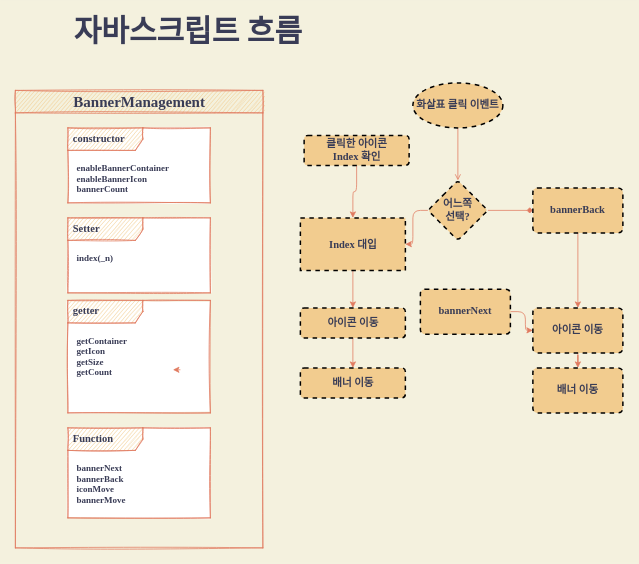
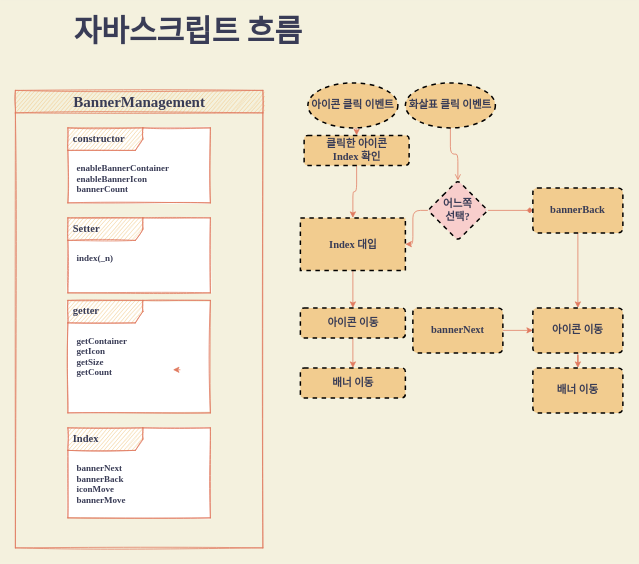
  <mxCell id="0" />
  <mxCell id="1" parent="0" />
  <mxCell id="2" value="BannerManagement" style="swimlane;fontStyle=1;align=center;horizontal=1;startSize=30;collapsible=0;html=1;sketch=1;fillColor=#F2CC8F;strokeColor=#E07A5F;fontColor=#393C56;fontFamily=Comic Sans MS;fontSize=20;" vertex="1" parent="1"><mxGeometry x="20" y="120" width="330" height="610" as="geometry" /></mxCell>
  <mxCell id="3" value="&lt;span style=&quot;font-size: 14px&quot;&gt;constructor&lt;/span&gt;" style="shape=umlFrame;tabPosition=left;html=1;boundedLbl=1;labelInHeader=1;width=100;height=30;swimlaneFillColor=#ffffff;align=left;spacingLeft=5;sketch=1;fillColor=#F2CC8F;strokeColor=#E07A5F;fontColor=#393C56;fontStyle=1;fontFamily=Times New Roman;" vertex="1" parent="2"><mxGeometry width="190" height="100" relative="1" as="geometry"><mxPoint x="70" y="50" as="offset" /></mxGeometry></mxCell>
  <mxCell id="4" value="enableBannerContainer&#10;enableBannerIcon&#10;bannerCount" style="text;align=left;sketch=1;fontColor=#393C56;fontStyle=1;fontFamily=Lucida Console;" vertex="1" parent="3"><mxGeometry width="140" height="20" relative="1" as="geometry"><mxPoint x="10" y="40" as="offset" /></mxGeometry></mxCell>
  <mxCell id="5" value="&lt;span style=&quot;font-size: 14px&quot;&gt;getter&lt;/span&gt;" style="shape=umlFrame;tabPosition=left;html=1;boundedLbl=1;labelInHeader=1;width=100;height=30;swimlaneFillColor=#ffffff;align=left;spacingLeft=5;sketch=1;fillColor=#F2CC8F;strokeColor=#E07A5F;fontColor=#393C56;fontStyle=1;fontFamily=Times New Roman;" vertex="1" parent="2"><mxGeometry x="70" y="280" width="190" height="150" as="geometry" /></mxCell>
  <mxCell id="6" value="getContainer&#10;getIcon&#10;getSize&#10;getCount" style="text;align=left;sketch=1;fontColor=#393C56;fontStyle=1;fontFamily=Lucida Console;" vertex="1" parent="5"><mxGeometry width="140" height="70" relative="1" as="geometry"><mxPoint x="10" y="40" as="offset" /></mxGeometry></mxCell>
  <mxCell id="7" style="edgeStyle=orthogonalEdgeStyle;curved=0;rounded=1;sketch=0;orthogonalLoop=1;jettySize=auto;html=1;exitX=1;exitY=0.75;exitDx=0;exitDy=0;entryX=0.929;entryY=0.749;entryDx=0;entryDy=0;entryPerimeter=0;fontFamily=Noto Sans KR;fontSource=https%3A%2F%2Ffonts.googleapis.com%2Fcss%3Ffamily%3DNoto%2BSans%2BKR;fontSize=14;fontColor=#393C56;strokeColor=#E07A5F;fillColor=#F2CC8F;" edge="1" parent="5" source="6" target="6"><mxGeometry relative="1" as="geometry" /></mxCell>
- <mxCell id="8" value="&lt;span style=&quot;font-size: 14px&quot;&gt;Function&lt;/span&gt;" style="shape=umlFrame;tabPosition=left;html=1;boundedLbl=1;labelInHeader=1;width=100;height=30;swimlaneFillColor=#ffffff;align=left;spacingLeft=5;sketch=1;fillColor=#F2CC8F;strokeColor=#E07A5F;fontColor=#393C56;fontStyle=1;fontFamily=Times New Roman;" vertex="1" parent="2"><mxGeometry x="70" y="450" width="190" height="120" as="geometry" /></mxCell>
+ <mxCell id="8" value="&lt;span style=&quot;font-size: 14px&quot;&gt;Index&lt;/span&gt;" style="shape=umlFrame;tabPosition=left;html=1;boundedLbl=1;labelInHeader=1;width=100;height=30;swimlaneFillColor=#ffffff;align=left;spacingLeft=5;sketch=1;fillColor=#F2CC8F;strokeColor=#E07A5F;fontColor=#393C56;fontStyle=1;fontFamily=Times New Roman;" vertex="1" parent="2"><mxGeometry x="70" y="450" width="190" height="120" as="geometry" /></mxCell>
  <mxCell id="9" value="bannerNext&#10;bannerBack&#10;iconMove&#10;bannerMove" style="text;align=left;sketch=1;fontColor=#393C56;fontStyle=1;fontFamily=Lucida Console;" vertex="1" parent="8"><mxGeometry width="140" height="70" relative="1" as="geometry"><mxPoint x="10" y="40" as="offset" /></mxGeometry></mxCell>
  <mxCell id="10" value="&lt;span style=&quot;font-size: 14px&quot;&gt;Setter&lt;/span&gt;" style="shape=umlFrame;tabPosition=left;html=1;boundedLbl=1;labelInHeader=1;width=100;height=30;swimlaneFillColor=#ffffff;align=left;spacingLeft=5;sketch=1;fillColor=#F2CC8F;strokeColor=#E07A5F;fontColor=#393C56;fontStyle=1;fontFamily=Times New Roman;" vertex="1" parent="2"><mxGeometry x="70" y="170" width="190" height="100" as="geometry" /></mxCell>
  <mxCell id="11" value="index(_n)" style="text;align=left;sketch=1;fontColor=#393C56;fontStyle=1;fontFamily=Lucida Console;" vertex="1" parent="10"><mxGeometry width="140" height="20" relative="1" as="geometry"><mxPoint x="10" y="40" as="offset" /></mxGeometry></mxCell>
  <mxCell id="12" value="" style="edgeStyle=orthogonalEdgeStyle;curved=0;rounded=1;sketch=0;orthogonalLoop=1;jettySize=auto;html=1;fontFamily=Tahoma;fontSize=14;fontColor=#393C56;strokeColor=#E07A5F;fillColor=#F2CC8F;" edge="1" parent="1" source="13" target="17"><mxGeometry relative="1" as="geometry" /></mxCell>
  <mxCell id="13" value="클릭한 아이콘&lt;br&gt;Index 확인" style="html=1;align=center;verticalAlign=middle;rounded=1;absoluteArcSize=1;arcSize=10;dashed=1;sketch=0;fontFamily=Noto Sans KR;fontSize=14;fontColor=#393C56;strokeWidth=2;fillColor=#F2CC8F;fontStyle=1;fontSource=https%3A%2F%2Ffonts.googleapis.com%2Fcss%3Ffamily%3DNoto%2BSans%2BKR;" vertex="1" parent="1"><mxGeometry x="405" y="180" width="140" height="40" as="geometry" /></mxCell>
+ <mxCell id="14" style="edgeStyle=orthogonalEdgeStyle;curved=0;rounded=1;sketch=0;orthogonalLoop=1;jettySize=auto;html=1;exitX=0.5;exitY=1;exitDx=0;exitDy=0;entryX=0.5;entryY=0;entryDx=0;entryDy=0;fontFamily=Tahoma;fontSize=14;fontColor=#393C56;strokeColor=#E07A5F;fillColor=#F2CC8F;" edge="1" parent="1" source="15" target="13"><mxGeometry relative="1" as="geometry" /></mxCell>
+ <mxCell id="15" value="아이콘 클릭 이벤트" style="ellipse;whiteSpace=wrap;html=1;rounded=1;dashed=1;fontFamily=Noto Sans KR;fontSource=https%3A%2F%2Ffonts.googleapis.com%2Fcss%3Ffamily%3DNoto%2BSans%2BKR;fontSize=14;fontColor=#393C56;fontStyle=1;strokeWidth=2;fillColor=#F2CC8F;arcSize=10;sketch=0;" vertex="1" parent="1"><mxGeometry x="410" y="110" width="120" height="60" as="geometry" /></mxCell>
  <mxCell id="16" value="" style="edgeStyle=orthogonalEdgeStyle;curved=0;rounded=1;sketch=0;orthogonalLoop=1;jettySize=auto;html=1;fontFamily=Tahoma;fontSize=14;fontColor=#393C56;strokeColor=#E07A5F;fillColor=#F2CC8F;" edge="1" parent="1" source="17" target="19"><mxGeometry relative="1" as="geometry" /></mxCell>
  <mxCell id="17" value="Index 대입" style="html=1;align=center;verticalAlign=middle;absoluteArcSize=1;arcSize=10;dashed=1;sketch=0;fontFamily=Noto Sans KR;fontSize=14;fontColor=#393C56;strokeWidth=2;fillColor=#F2CC8F;fontStyle=1;fontSource=https%3A%2F%2Ffonts.googleapis.com%2Fcss%3Ffamily%3DNoto%2BSans%2BKR;spacingTop=2;rounded=0;" vertex="1" parent="1"><mxGeometry x="400" y="290" width="140" height="70" as="geometry" /></mxCell>
  <mxCell id="18" value="" style="edgeStyle=orthogonalEdgeStyle;curved=0;rounded=1;sketch=0;orthogonalLoop=1;jettySize=auto;html=1;fontFamily=Noto Sans KR;fontSource=https%3A%2F%2Ffonts.googleapis.com%2Fcss%3Ffamily%3DNoto%2BSans%2BKR;fontSize=14;fontColor=#393C56;strokeColor=#E07A5F;fillColor=#F2CC8F;" edge="1" parent="1" source="19" target="20"><mxGeometry relative="1" as="geometry" /></mxCell>
  <mxCell id="19" value="아이콘 이동" style="html=1;align=center;verticalAlign=middle;rounded=1;absoluteArcSize=1;arcSize=10;dashed=1;sketch=0;fontFamily=Noto Sans KR;fontSize=14;fontColor=#393C56;strokeWidth=2;fillColor=#F2CC8F;fontStyle=1;fontSource=https%3A%2F%2Ffonts.googleapis.com%2Fcss%3Ffamily%3DNoto%2BSans%2BKR;spacingTop=2;" vertex="1" parent="1"><mxGeometry x="400" y="410" width="140" height="40" as="geometry" /></mxCell>
  <mxCell id="20" value="배너 이동" style="html=1;align=center;verticalAlign=middle;rounded=1;absoluteArcSize=1;arcSize=10;dashed=1;sketch=0;fontFamily=Noto Sans KR;fontSize=14;fontColor=#393C56;strokeWidth=2;fillColor=#F2CC8F;fontStyle=1;fontSource=https%3A%2F%2Ffonts.googleapis.com%2Fcss%3Ffamily%3DNoto%2BSans%2BKR;spacingTop=2;" vertex="1" parent="1"><mxGeometry x="400" y="490" width="140" height="40" as="geometry" /></mxCell>
  <mxCell id="21" value="" style="edgeStyle=orthogonalEdgeStyle;curved=0;rounded=1;sketch=0;orthogonalLoop=1;jettySize=auto;html=1;fontFamily=Noto Sans KR;fontSource=https%3A%2F%2Ffonts.googleapis.com%2Fcss%3Ffamily%3DNoto%2BSans%2BKR;fontSize=14;fontColor=#393C56;strokeColor=#E07A5F;fillColor=#F2CC8F;endArrow=open;" edge="1" parent="1" source="22" target="25"><mxGeometry relative="1" as="geometry" /></mxCell>
- <mxCell id="22" value="화살표 클릭 이벤트" style="ellipse;whiteSpace=wrap;html=1;rounded=1;dashed=1;fontFamily=Noto Sans KR;fontSource=https%3A%2F%2Ffonts.googleapis.com%2Fcss%3Ffamily%3DNoto%2BSans%2BKR;fontSize=14;fontColor=#393C56;fontStyle=1;strokeWidth=2;fillColor=#F2CC8F;arcSize=10;sketch=0;" vertex="1" parent="1"><mxGeometry x="550" y="110" width="120" height="60" as="geometry" /></mxCell>
+ <mxCell id="22" value="화살표 클릭 이벤트" style="ellipse;whiteSpace=wrap;html=1;rounded=1;dashed=1;fontFamily=Noto Sans KR;fontSource=https%3A%2F%2Ffonts.googleapis.com%2Fcss%3Ffamily%3DNoto%2BSans%2BKR;fontSize=14;fontColor=#393C56;fontStyle=1;strokeWidth=2;fillColor=#F2CC8F;arcSize=10;sketch=0;" vertex="1" parent="1"><mxGeometry x="540" y="110" width="120" height="60" as="geometry" /></mxCell>
  <mxCell id="23" value="" style="edgeStyle=orthogonalEdgeStyle;curved=0;rounded=1;sketch=0;orthogonalLoop=1;jettySize=auto;html=1;fontFamily=Noto Sans KR;fontSource=https%3A%2F%2Ffonts.googleapis.com%2Fcss%3Ffamily%3DNoto%2BSans%2BKR;fontSize=14;fontColor=#393C56;strokeColor=#E07A5F;fillColor=#F2CC8F;endArrow=diamond;" edge="1" parent="1" source="25" target="27"><mxGeometry relative="1" as="geometry" /></mxCell>
  <mxCell id="24" value="" style="edgeStyle=orthogonalEdgeStyle;curved=0;rounded=1;sketch=0;orthogonalLoop=1;jettySize=auto;html=1;fontFamily=Noto Sans KR;fontSource=https%3A%2F%2Ffonts.googleapis.com%2Fcss%3Ffamily%3DNoto%2BSans%2BKR;fontSize=14;fontColor=#393C56;strokeColor=#E07A5F;fillColor=#F2CC8F;" edge="1" parent="1" source="25" target="17"><mxGeometry relative="1" as="geometry" /></mxCell>
- <mxCell id="25" value="어느쪽&lt;br&gt;선택?" style="rhombus;whiteSpace=wrap;html=1;rounded=1;dashed=1;fontFamily=Noto Sans KR;fontSource=https%3A%2F%2Ffonts.googleapis.com%2Fcss%3Ffamily%3DNoto%2BSans%2BKR;fontSize=14;fontColor=#393C56;fontStyle=1;strokeWidth=2;fillColor=#F2CC8F;arcSize=10;sketch=0;" vertex="1" parent="1"><mxGeometry x="570" y="240" width="80" height="80" as="geometry" /></mxCell>
+ <mxCell id="25" value="어느쪽&lt;br&gt;선택?" style="rhombus;whiteSpace=wrap;html=1;rounded=1;dashed=1;fontFamily=Noto Sans KR;fontSource=https%3A%2F%2Ffonts.googleapis.com%2Fcss%3Ffamily%3DNoto%2BSans%2BKR;fontSize=14;fontColor=#393C56;fontStyle=1;strokeWidth=2;fillColor=#f8cecc;arcSize=10;sketch=0;" vertex="1" parent="1"><mxGeometry x="570" y="240" width="80" height="80" as="geometry" /></mxCell>
  <mxCell id="26" style="edgeStyle=orthogonalEdgeStyle;curved=0;rounded=1;sketch=0;orthogonalLoop=1;jettySize=auto;html=1;exitX=0.5;exitY=1;exitDx=0;exitDy=0;fontFamily=Noto Sans KR;fontSource=https%3A%2F%2Ffonts.googleapis.com%2Fcss%3Ffamily%3DNoto%2BSans%2BKR;fontSize=14;fontColor=#393C56;strokeColor=#E07A5F;fillColor=#F2CC8F;entryX=0.5;entryY=0;entryDx=0;entryDy=0;" edge="1" parent="1" source="27" target="31"><mxGeometry relative="1" as="geometry"><mxPoint x="770.471" y="350" as="targetPoint" /></mxGeometry></mxCell>
  <mxCell id="27" value="bannerBack" style="whiteSpace=wrap;html=1;rounded=1;dashed=1;fontFamily=Noto Sans KR;fontSource=https%3A%2F%2Ffonts.googleapis.com%2Fcss%3Ffamily%3DNoto%2BSans%2BKR;fontSize=14;fontColor=#393C56;fontStyle=1;strokeWidth=2;fillColor=#F2CC8F;arcSize=10;sketch=0;" vertex="1" parent="1"><mxGeometry x="710" y="250" width="120" height="60" as="geometry" /></mxCell>
  <mxCell id="28" value="" style="edgeStyle=orthogonalEdgeStyle;curved=0;rounded=1;sketch=0;orthogonalLoop=1;jettySize=auto;html=1;fontFamily=Noto Sans KR;fontSource=https%3A%2F%2Ffonts.googleapis.com%2Fcss%3Ffamily%3DNoto%2BSans%2BKR;fontSize=14;fontColor=#393C56;strokeColor=#E07A5F;fillColor=#F2CC8F;" edge="1" parent="1" source="29" target="31"><mxGeometry relative="1" as="geometry" /></mxCell>
- <mxCell id="29" value="bannerNext" style="whiteSpace=wrap;html=1;rounded=1;dashed=1;fontFamily=Noto Sans KR;fontSource=https%3A%2F%2Ffonts.googleapis.com%2Fcss%3Ffamily%3DNoto%2BSans%2BKR;fontSize=14;fontColor=#393C56;fontStyle=1;strokeWidth=2;fillColor=#F2CC8F;arcSize=10;sketch=0;" vertex="1" parent="1"><mxGeometry x="560" y="385" width="120" height="60" as="geometry" /></mxCell>
+ <mxCell id="29" value="bannerNext" style="whiteSpace=wrap;html=1;rounded=1;dashed=1;fontFamily=Noto Sans KR;fontSource=https%3A%2F%2Ffonts.googleapis.com%2Fcss%3Ffamily%3DNoto%2BSans%2BKR;fontSize=14;fontColor=#393C56;fontStyle=1;strokeWidth=2;fillColor=#F2CC8F;arcSize=10;sketch=0;" vertex="1" parent="1"><mxGeometry x="550" y="410" width="120" height="60" as="geometry" /></mxCell>
  <mxCell id="30" value="" style="edgeStyle=orthogonalEdgeStyle;curved=0;rounded=1;sketch=0;orthogonalLoop=1;jettySize=auto;html=1;fontFamily=Noto Sans KR;fontSource=https%3A%2F%2Ffonts.googleapis.com%2Fcss%3Ffamily%3DNoto%2BSans%2BKR;fontSize=14;fontColor=#393C56;strokeColor=#E07A5F;fillColor=#F2CC8F;" edge="1" parent="1" source="31" target="32"><mxGeometry relative="1" as="geometry" /></mxCell>
  <mxCell id="31" value="아이콘 이동" style="whiteSpace=wrap;html=1;rounded=1;dashed=1;fontFamily=Noto Sans KR;fontSource=https%3A%2F%2Ffonts.googleapis.com%2Fcss%3Ffamily%3DNoto%2BSans%2BKR;fontSize=14;fontColor=#393C56;fontStyle=1;strokeWidth=2;fillColor=#F2CC8F;arcSize=10;sketch=0;" vertex="1" parent="1"><mxGeometry x="710" y="410" width="120" height="60" as="geometry" /></mxCell>
  <mxCell id="32" value="배너 이동" style="whiteSpace=wrap;html=1;rounded=1;dashed=1;fontFamily=Noto Sans KR;fontSource=https%3A%2F%2Ffonts.googleapis.com%2Fcss%3Ffamily%3DNoto%2BSans%2BKR;fontSize=14;fontColor=#393C56;fontStyle=1;strokeWidth=2;fillColor=#F2CC8F;arcSize=10;sketch=0;" vertex="1" parent="1"><mxGeometry x="710" y="490" width="120" height="60" as="geometry" /></mxCell>
  <mxCell id="33" value="자바스크립트 흐름" style="text;strokeColor=none;fillColor=none;html=1;fontSize=40;fontStyle=1;verticalAlign=middle;align=center;rounded=1;dashed=1;sketch=0;fontFamily=Noto Sans KR;fontSource=https%3A%2F%2Ffonts.googleapis.com%2Fcss%3Ffamily%3DNoto%2BSans%2BKR;fontColor=#393C56;" vertex="1" parent="1"><mxGeometry x="160" y="20" width="180" height="40" as="geometry" /></mxCell>
